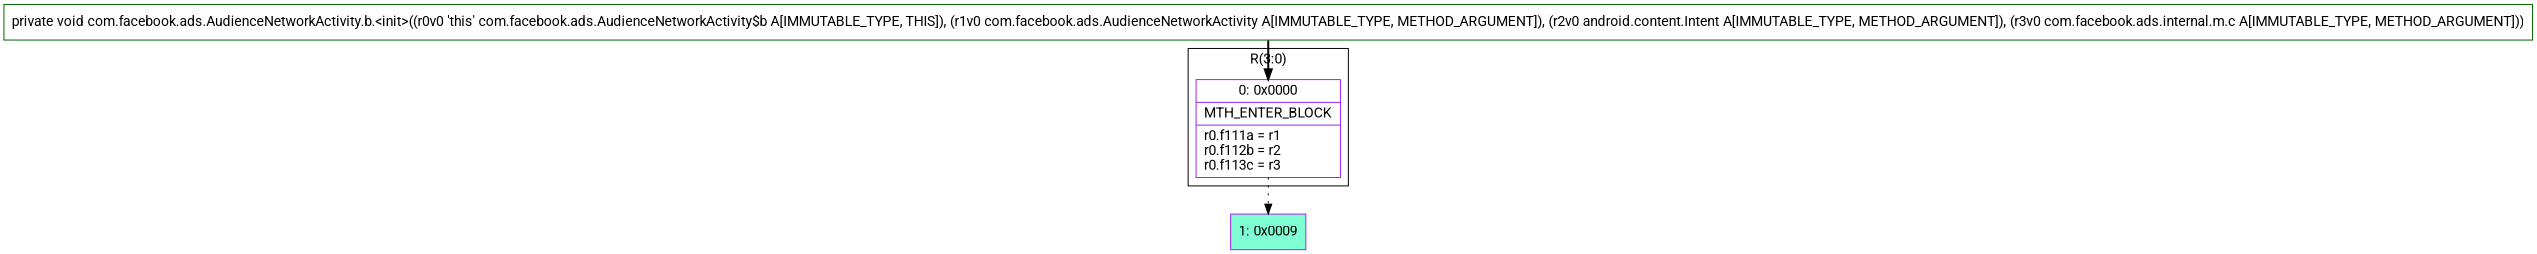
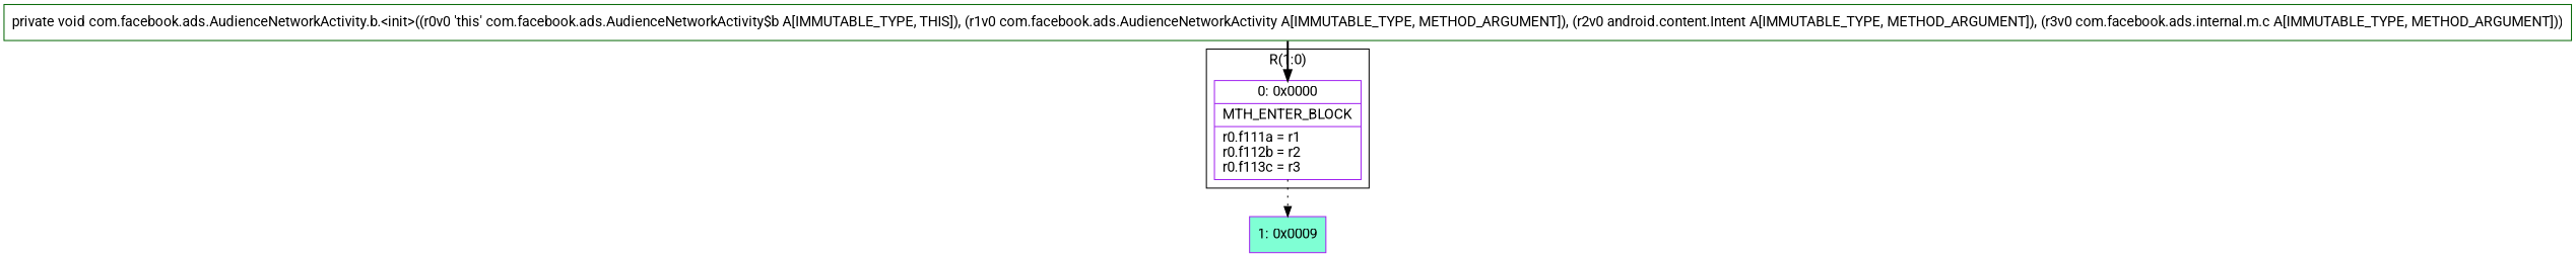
  digraph {
    fontname=Roboto
    node [color=purple shape=record style=filled fillcolor=white fontname=Roboto]
    edge [fontname=Roboto]
    n1 [label="{0\:\ 0x0000|MTH_ENTER_BLOCK\l|r0.f111a = r1\lr0.f112b = r2\lr0.f113c = r3\l}"]
    n2 [label="{1\:\ 0x0009}" fillcolor=aquamarine]
    n3 [label="{private void com.facebook.ads.AudienceNetworkActivity.b.\<init\>((r0v0 'this' com.facebook.ads.AudienceNetworkActivity$b A[IMMUTABLE_TYPE, THIS]), (r1v0 com.facebook.ads.AudienceNetworkActivity A[IMMUTABLE_TYPE, METHOD_ARGUMENT]), (r2v0 android.content.Intent A[IMMUTABLE_TYPE, METHOD_ARGUMENT]), (r3v0 com.facebook.ads.internal.m.c A[IMMUTABLE_TYPE, METHOD_ARGUMENT])) }" color=darkgreen]
    subgraph cluster_1 {
-     label="R(3:0)"
+     label="R(1:0)"
      n1
    }
    n1 -> n2 [style=dotted]
    n3 -> n1 [style=bold]
  }
